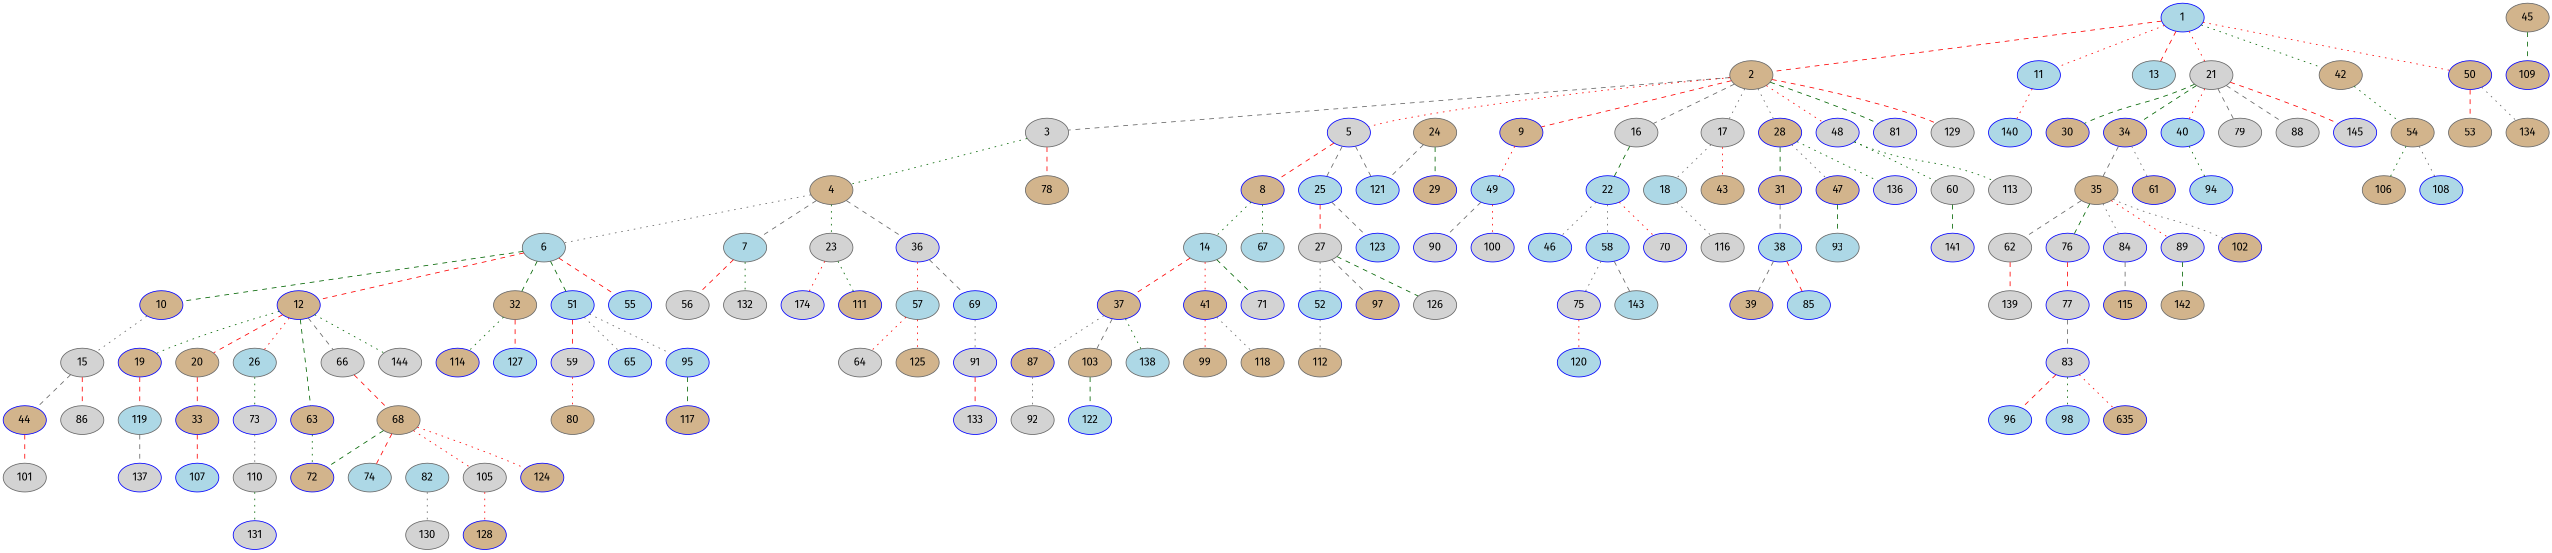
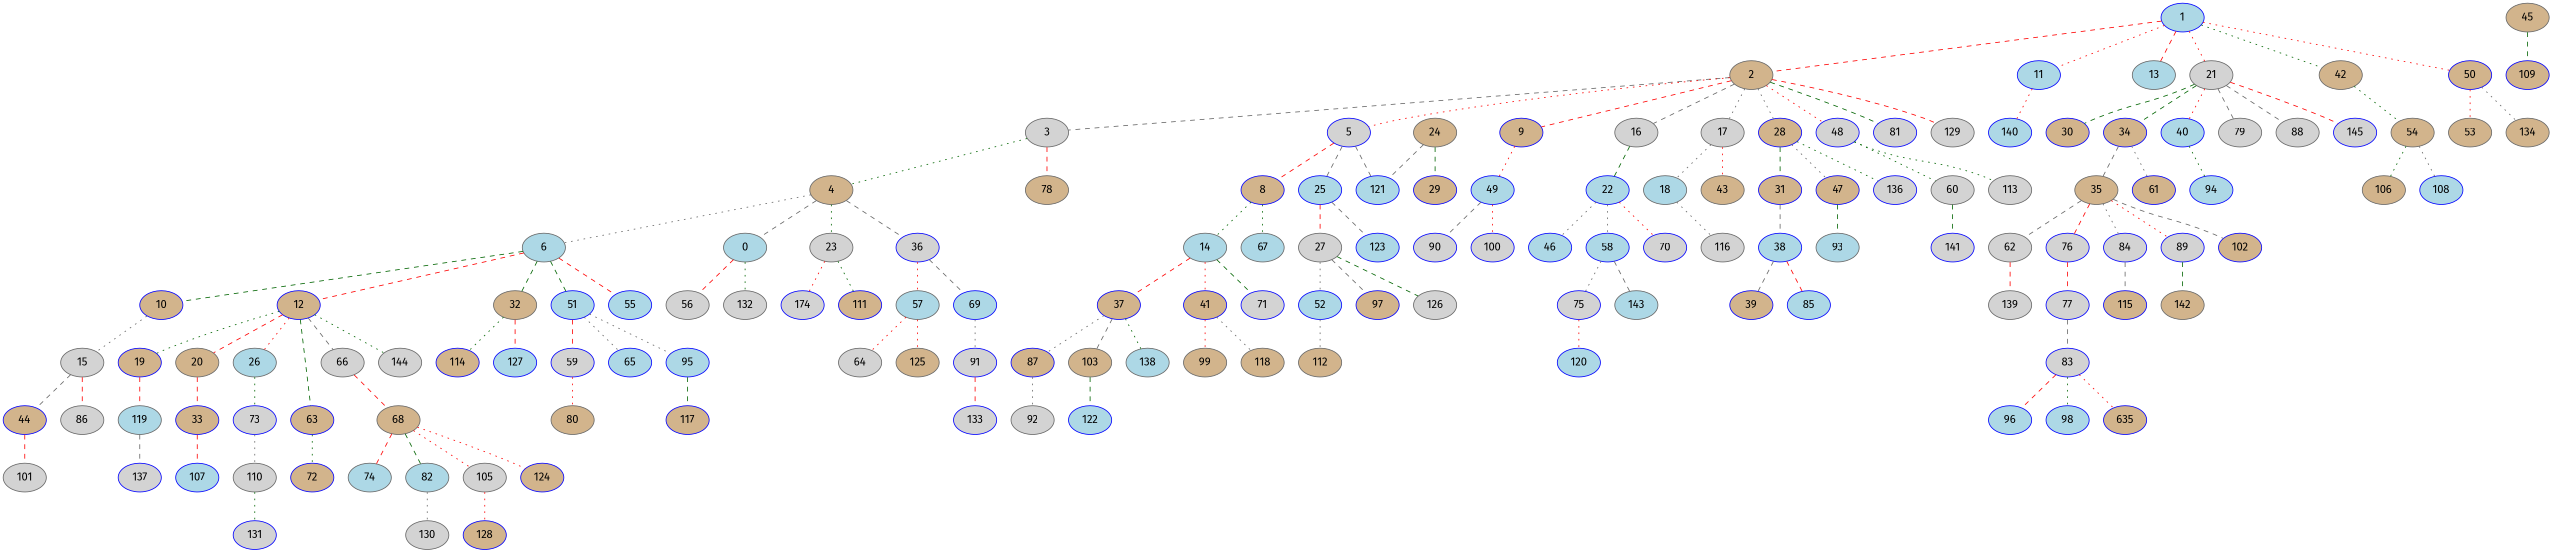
  graph {
    fontname="Fira Sans"
    node [color=blue fillcolor=tan fontname="Fira Sans" style=filled]
    edge [color=red fontname="Fira Sans" style=dashed]
    1 [fillcolor=lightblue]
    2 [color=gray40]
    11 [fillcolor=lightblue]
    13 [color=gray40 fillcolor=lightblue]
    21 [color=gray40 fillcolor=lightgrey]
    42 [color=gray40]
    50
    3 [color=gray40 fillcolor=lightgrey]
    5 [fillcolor=lightgrey]
    9
    16 [color=gray40 fillcolor=lightgrey]
    17 [color=gray40 fillcolor=lightgrey]
    28
    48 [fillcolor=lightgrey]
    81 [fillcolor=lightgrey]
    129 [color=gray40 fillcolor=lightgrey]
    140 [fillcolor=lightblue]
    30
    34
    40 [fillcolor=lightblue]
    79 [color=gray40 fillcolor=lightgrey]
    88 [color=gray40 fillcolor=lightgrey]
    145 [fillcolor=lightgrey]
    54 [color=gray40]
    53 [color=gray40]
    134 [color=gray40]
    4 [color=gray40]
    78 [color=gray40]
    8
    25 [fillcolor=lightblue]
    121 [fillcolor=lightblue]
    49 [fillcolor=lightblue]
    22 [fillcolor=lightblue]
    18 [color=gray40 fillcolor=lightblue]
    43 [color=gray40]
    31
    47
    136 [fillcolor=lightgrey]
    60 [color=gray40 fillcolor=lightgrey]
    113 [color=gray40 fillcolor=lightgrey]
    6 [color=gray40 fillcolor=lightblue]
-   7 [color=gray40 fillcolor=lightblue]
+   7 [color=gray40 fillcolor=lightblue label=0]
    23 [color=gray40 fillcolor=lightgrey]
    36 [fillcolor=lightgrey]
    10
    12
    32 [color=gray40]
    51 [fillcolor=lightblue]
    55 [fillcolor=lightblue]
    56 [color=gray40 fillcolor=lightgrey]
    132 [color=gray40 fillcolor=lightgrey]
    n52 [fillcolor=lightgrey label=174]
    111
    57 [color=gray40 fillcolor=lightblue]
    69 [fillcolor=lightblue]
    14 [color=gray40 fillcolor=lightblue]
    67 [color=gray40 fillcolor=lightblue]
    24 [color=gray40]
    29
    27 [color=gray40 fillcolor=lightgrey]
    123 [fillcolor=lightblue]
    15 [color=gray40 fillcolor=lightgrey]
    19
    20 [color=gray40]
    26 [color=gray40 fillcolor=lightblue]
    63
    66 [color=gray40 fillcolor=lightgrey]
    144 [color=gray40 fillcolor=lightgrey]
    114
    127 [fillcolor=lightblue]
    59 [fillcolor=lightgrey]
    65 [fillcolor=lightblue]
    95 [fillcolor=lightblue]
    37
    41
    71 [fillcolor=lightgrey]
    90 [fillcolor=lightgrey]
    100 [fillcolor=lightgrey]
    44
    86 [color=gray40 fillcolor=lightgrey]
    119 [color=gray40 fillcolor=lightblue]
    33
    73 [fillcolor=lightgrey]
    72
    68 [color=gray40]
    87
    103 [color=gray40]
    138 [color=gray40 fillcolor=lightblue]
    99 [color=gray40]
    118 [color=gray40]
    101 [color=gray40 fillcolor=lightgrey]
    46 [fillcolor=lightblue]
    58 [fillcolor=lightblue]
    70 [fillcolor=lightgrey]
    116 [color=gray40 fillcolor=lightgrey]
    137 [fillcolor=lightgrey]
    107 [fillcolor=lightblue]
    35 [color=gray40]
    61
    94 [fillcolor=lightblue]
    75 [fillcolor=lightgrey]
    143 [color=gray40 fillcolor=lightblue]
    52 [fillcolor=lightblue]
    97
    126 [color=gray40 fillcolor=lightgrey]
    110 [color=gray40 fillcolor=lightgrey]
    112 [color=gray40]
    38 [fillcolor=lightblue]
    93 [color=gray40 fillcolor=lightblue]
    39
    85 [fillcolor=lightblue]
    45 [color=gray40]
    109
    62 [color=gray40 fillcolor=lightgrey]
    76 [fillcolor=lightgrey]
    84 [fillcolor=lightgrey]
    89 [fillcolor=lightgrey]
    102
    139 [color=gray40 fillcolor=lightgrey]
    77 [fillcolor=lightgrey]
    115
    142 [color=gray40]
    64 [color=gray40 fillcolor=lightgrey]
    125 [color=gray40]
    91 [fillcolor=lightgrey]
    92 [color=gray40 fillcolor=lightgrey]
    122 [fillcolor=lightblue]
    106 [color=gray40]
    108 [fillcolor=lightblue]
    141 [fillcolor=lightgrey]
    80 [color=gray40]
    117
    120 [fillcolor=lightblue]
    74 [color=gray40 fillcolor=lightblue]
    82 [color=gray40 fillcolor=lightblue]
    105 [color=gray40 fillcolor=lightgrey]
    124
    130 [color=gray40 fillcolor=lightgrey]
    128
    133 [fillcolor=lightgrey]
    131 [fillcolor=lightgrey]
    83 [fillcolor=lightgrey]
    96 [fillcolor=lightblue]
    98 [fillcolor=lightblue]
    n145 [label=635]
    1 -- 2
    1 -- 11 [style=dotted]
    1 -- 13
    1 -- 21 [style=dotted]
    1 -- 42 [color=darkgreen style=dotted]
    1 -- 50 [style=dotted]
    2 -- 3 [color=gray40]
    2 -- 5 [style=dotted]
    2 -- 9
    2 -- 16 [color=gray40]
    2 -- 17 [color=gray40 style=dotted]
    2 -- 28 [color=gray40 style=dotted]
    2 -- 48 [style=dotted]
    2 -- 81 [color=darkgreen]
    2 -- 129
    11 -- 140 [style=dotted]
    21 -- 30 [color=darkgreen]
    21 -- 34 [color=darkgreen]
    21 -- 40 [style=dotted]
    21 -- 79 [color=gray40]
    21 -- 88 [color=gray40]
    21 -- 145
    42 -- 54 [color=darkgreen style=dotted]
-   50 -- 53
+   50 -- 53 [style=dotted]
    50 -- 134 [color=gray40 style=dotted]
    3 -- 4 [color=darkgreen style=dotted]
    3 -- 78
    5 -- 8
    5 -- 25 [color=gray40]
    5 -- 121 [color=gray40]
    9 -- 49 [style=dotted]
    16 -- 22 [color=darkgreen]
    17 -- 18 [color=gray40 style=dotted]
    17 -- 43 [style=dotted]
    28 -- 31 [color=darkgreen]
    28 -- 47 [color=gray40 style=dotted]
    28 -- 136 [color=darkgreen style=dotted]
    48 -- 60 [color=darkgreen style=dotted]
    48 -- 113 [color=darkgreen style=dotted]
    34 -- 35 [color=gray40]
    34 -- 61 [color=gray40 style=dotted]
    40 -- 94 [color=darkgreen style=dotted]
    54 -- 106 [color=darkgreen style=dotted]
    54 -- 108 [color=gray40 style=dotted]
    4 -- 6 [color=gray40 style=dotted]
    4 -- 7 [color=gray40]
    4 -- 23 [color=darkgreen style=dotted]
    4 -- 36 [color=gray40]
    8 -- 14 [color=darkgreen style=dotted]
    8 -- 67 [color=darkgreen style=dotted]
    25 -- 27
    25 -- 123 [color=gray40]
    49 -- 90 [color=gray40]
    49 -- 100 [style=dotted]
    22 -- 46 [color=gray40 style=dotted]
    22 -- 58 [color=gray40 style=dotted]
    22 -- 70 [style=dotted]
    18 -- 116 [color=gray40 style=dotted]
    31 -- 38 [color=gray40]
    47 -- 93 [color=darkgreen]
    60 -- 141 [color=darkgreen]
    6 -- 10 [color=darkgreen]
    6 -- 12
    6 -- 32 [color=darkgreen]
    6 -- 51 [color=darkgreen]
    6 -- 55
    7 -- 56
    7 -- 132 [color=darkgreen style=dotted]
    23 -- n52 [style=dotted]
    23 -- 111 [color=darkgreen style=dotted]
    36 -- 57 [style=dotted]
    36 -- 69 [color=gray40]
    10 -- 15 [color=gray40 style=dotted]
    12 -- 19 [color=darkgreen style=dotted]
    12 -- 20
    12 -- 26 [style=dotted]
    12 -- 63 [color=darkgreen]
    12 -- 66 [color=gray40]
    12 -- 144 [color=darkgreen style=dotted]
    32 -- 114 [color=darkgreen style=dotted]
    32 -- 127
    51 -- 59
    51 -- 65 [color=gray40 style=dotted]
    51 -- 95 [color=gray40 style=dotted]
    57 -- 64 [style=dotted]
    57 -- 125 [style=dotted]
    69 -- 91 [color=gray40 style=dotted]
    14 -- 37
    14 -- 41 [style=dotted]
    14 -- 71 [color=darkgreen]
    24 -- 121 [color=gray40]
    24 -- 29 [color=darkgreen]
    27 -- 52 [color=gray40 style=dotted]
    27 -- 97 [color=gray40]
    27 -- 126 [color=darkgreen]
    15 -- 44 [color=gray40]
    15 -- 86
    19 -- 119
    20 -- 33
    26 -- 73 [color=darkgreen style=dotted]
    63 -- 72 [color=darkgreen style=dotted]
    66 -- 68
    59 -- 80 [style=dotted]
    95 -- 117 [color=darkgreen]
    37 -- 87 [color=gray40 style=dotted]
    37 -- 103 [color=gray40]
    37 -- 138 [color=darkgreen style=dotted]
    41 -- 99 [style=dotted]
    41 -- 118 [color=gray40 style=dotted]
    44 -- 101
    119 -- 137 [color=gray40]
    33 -- 107
    73 -- 110 [color=gray40 style=dotted]
    68 -- 74
-   68 -- 72 [color=darkgreen]
+   68 -- 82 [color=darkgreen]
    68 -- 105 [style=dotted]
    68 -- 124 [style=dotted]
    87 -- 92 [color=gray40 style=dotted]
    103 -- 122 [color=darkgreen]
    58 -- 75 [color=gray40 style=dotted]
    58 -- 143 [color=gray40]
    35 -- 62 [color=gray40]
-   35 -- 76 [color=darkgreen]
+   35 -- 76
    35 -- 84 [color=gray40 style=dotted]
    35 -- 89 [style=dotted]
-   35 -- 102 [color=gray40 style=dotted]
+   35 -- 102 [color=gray40]
    75 -- 120 [style=dotted]
    52 -- 112 [color=gray40 style=dotted]
    110 -- 131 [color=darkgreen style=dotted]
    38 -- 39 [color=gray40]
    38 -- 85
    45 -- 109 [color=darkgreen]
    62 -- 139
    76 -- 77
    84 -- 115 [color=gray40]
    89 -- 142 [color=darkgreen]
    77 -- 83 [color=gray40]
    91 -- 133
    82 -- 130 [color=gray40 style=dotted]
    105 -- 128 [style=dotted]
    83 -- 96
    83 -- 98 [color=darkgreen style=dotted]
    83 -- n145 [style=dotted]
  }
